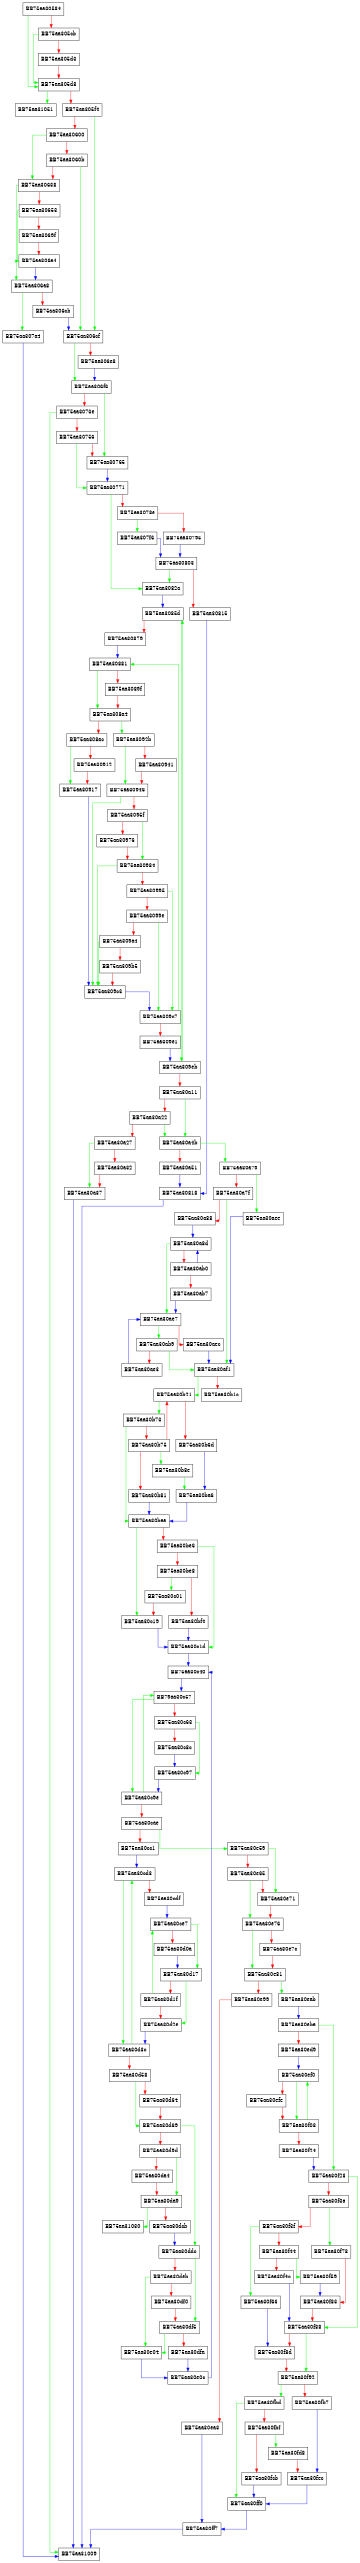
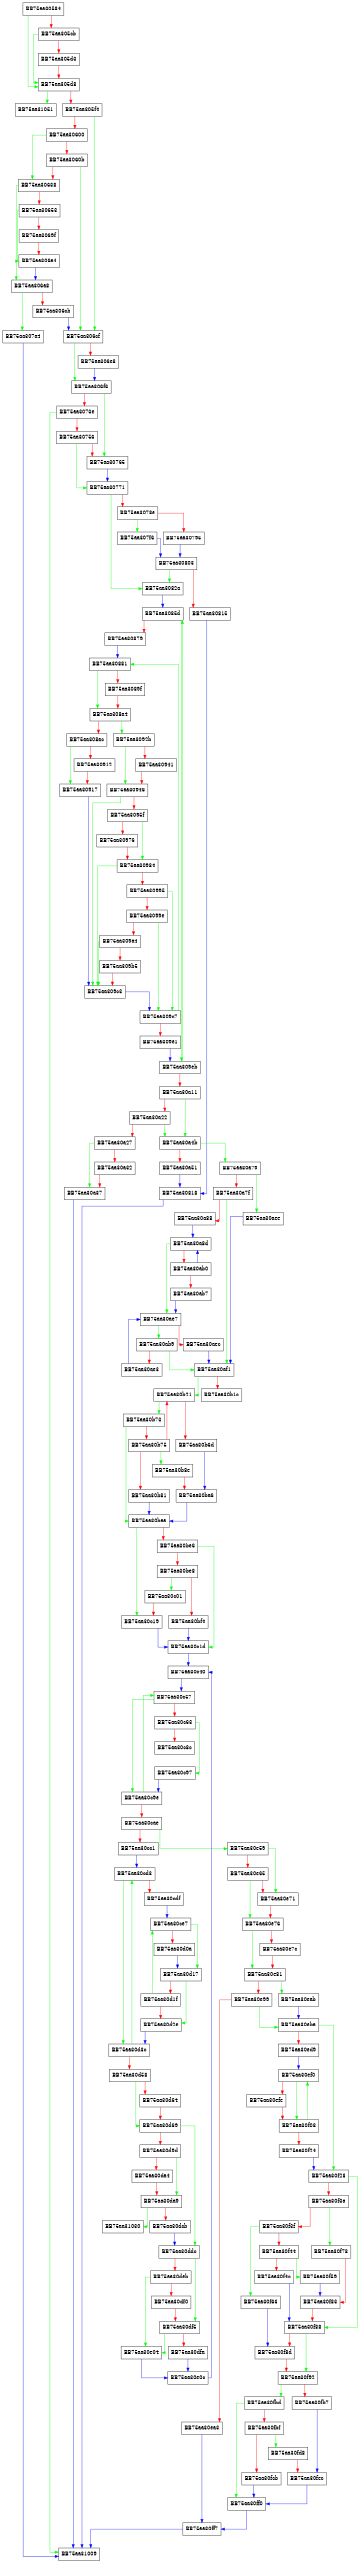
  digraph {
    splines=ortho
    node [shape=box]
    edge [color=red]
    BB75aa30584
    BB75aa305d8
    BB75aa305cb
    BB75aa31051
    BB75aa305f4
    BB75aa305d3
    BB75aa306cf
    BB75aa30600
    BB75aa306f6
    BB75aa306e8
    BB75aa30638
    BB75aa3060b
    BB75aa30765
    BB75aa3073e
    BB75aa306a8
    BB75aa30653
    BB75aa307a4
    BB75aa306cb
    BB75aa306a4
    BB75aa3069f
    BB75aa31009
    BB75aa30771
    BB75aa30756
    BB75aa3082a
    BB75aa3078e
    BB75aa3085d
    BB75aa307f6
    BB75aa30795
    BB75aa309eb
    BB75aa30879
    BB75aa30803
    BB75aa30815
    BB75aa30818
    BB75aa30a11
    BB75aa30881
    BB75aa30a4b
    BB75aa30a22
    BB75aa308a4
    BB75aa3089f
    BB75aa3092b
    BB75aa308ac
    BB75aa30946
    BB75aa30941
    BB75aa30917
    BB75aa30912
    BB75aa309c3
    BB75aa3095f
    BB75aa309c7
    BB75aa309e1
    BB75aa30984
    BB75aa30976
    BB75aa30995
    BB75aa3099e
    BB75aa309a4
    BB75aa309b5
    BB75aa30a79
    BB75aa30a51
    BB75aa30a27
    BB75aa30aee
    BB75aa30a7f
    BB75aa30a37
    BB75aa30a32
    BB75aa30af1
    BB75aa30a88
    BB75aa30b21
    BB75aa30b1c
    BB75aa30a8d
    BB75aa30b73
    BB75aa30b6d
    BB75aa30ae7
    BB75aa30ab0
    BB75aa30ab9
    BB75aa30aec
    BB75aa30ab7
    BB75aa30ae3
    BB75aa30baa
    BB75aa30b75
    BB75aa30ba6
    BB75aa30c19
    BB75aa30be6
    BB75aa30b8e
    BB75aa30b81
    BB75aa30c1d
    BB75aa30be8
    BB75aa30c40
    BB75aa30c01
    BB75aa30bf4
-   BB75aa30c57 [label=BB79aa30c57]
+   BB75aa30c57
    BB75aa30c9e
    BB75aa30c63
    BB75aa30cae
    BB75aa30c97
    BB75aa30c8c
    BB75aa30e59
    BB75aa30cc1
    BB75aa30e71
    BB75aa30e65
    BB75aa30cd3
    BB75aa30e76
    BB75aa30d3c
    BB75aa30cdf
    BB75aa30d58
    BB75aa30ce7
    BB75aa30d69
    BB75aa30d64
    BB75aa30d17
    BB75aa30d0a
    BB75aa30d2e
    BB75aa30d1f
    BB75aa30ddc
    BB75aa30d9d
    BB75aa30df5
    BB75aa30deb
    BB75aa30da9
    BB75aa30da4
    BB75aa30e04
    BB75aa30dfa
    BB75aa30df0
    BB75aa31030
    BB75aa30dcb
    BB75aa30e0c
    BB75aa30e81
    BB75aa30e7c
    BB75aa30eab
    BB75aa30e99
    BB75aa30eba
    BB75aa30ea3
    BB75aa30f28
    BB75aa30ed9
    BB75aa30ff7
    BB75aa30f88
    BB75aa30f3a
    BB75aa30ef0
    BB75aa30f8d
    BB75aa30f92
    BB75aa30f78
    BB75aa30f3f
    BB75aa30f08
    BB75aa30efe
    BB75aa30f24
    BB75aa30fbd
    BB75aa30fb7
    BB75aa30f83
    BB75aa30f66
    BB75aa30f44
    BB75aa30f59
    BB75aa30f4c
    BB75aa30ff0
    BB75aa30fbf
    BB75aa30fec
    BB75aa30fd8
    BB75aa30fcb
    BB75aa30584 -> BB75aa305d8 [color=green]
    BB75aa30584 -> BB75aa305cb
    BB75aa305d8 -> BB75aa31051 [color=green]
    BB75aa305d8 -> BB75aa305f4
    BB75aa305cb -> BB75aa305d8 [color=green]
    BB75aa305cb -> BB75aa305d3
    BB75aa305f4 -> BB75aa306cf [color=green]
    BB75aa305f4 -> BB75aa30600
    BB75aa305d3 -> BB75aa305d8
    BB75aa306cf -> BB75aa306f6 [color=green]
    BB75aa306cf -> BB75aa306e8
    BB75aa30600 -> BB75aa30638 [color=green]
    BB75aa30600 -> BB75aa3060b
    BB75aa306f6 -> BB75aa30765 [color=green]
    BB75aa306f6 -> BB75aa3073e
    BB75aa306e8 -> BB75aa306f6 [color=blue]
    BB75aa30638 -> BB75aa306a8 [color=green]
    BB75aa30638 -> BB75aa30653
    BB75aa3060b -> BB75aa306cf [color=green]
    BB75aa3060b -> BB75aa30638
    BB75aa30765 -> BB75aa30771 [color=blue]
    BB75aa3073e -> BB75aa31009 [color=green]
    BB75aa3073e -> BB75aa30756
    BB75aa306a8 -> BB75aa307a4 [color=green]
    BB75aa306a8 -> BB75aa306cb
    BB75aa30653 -> BB75aa306a4 [color=green]
    BB75aa30653 -> BB75aa3069f
    BB75aa307a4 -> BB75aa31009 [color=blue]
    BB75aa306cb -> BB75aa306cf [color=blue]
    BB75aa306a4 -> BB75aa306a8 [color=blue]
    BB75aa3069f -> BB75aa306a4
    BB75aa30771 -> BB75aa3082a [color=green]
    BB75aa30771 -> BB75aa3078e
    BB75aa30756 -> BB75aa30765
    BB75aa30756 -> BB75aa30771 [color=green]
    BB75aa3082a -> BB75aa3085d [color=blue]
    BB75aa3078e -> BB75aa307f6 [color=green]
    BB75aa3078e -> BB75aa30795
    BB75aa3085d -> BB75aa309eb [color=green]
    BB75aa3085d -> BB75aa30879
    BB75aa307f6 -> BB75aa30803 [color=blue]
    BB75aa30795 -> BB75aa30803 [color=blue]
    BB75aa309eb -> BB75aa3085d [color=green]
    BB75aa309eb -> BB75aa30a11
    BB75aa30879 -> BB75aa30881 [color=blue]
    BB75aa30803 -> BB75aa3082a [color=green]
    BB75aa30803 -> BB75aa30815
    BB75aa30815 -> BB75aa30818 [color=blue]
    BB75aa30818 -> BB75aa31009 [color=blue]
    BB75aa30a11 -> BB75aa30a4b [color=green]
    BB75aa30a11 -> BB75aa30a22
    BB75aa30881 -> BB75aa308a4 [color=green]
    BB75aa30881 -> BB75aa3089f
    BB75aa30a4b -> BB75aa30a79 [color=green]
    BB75aa30a4b -> BB75aa30a51
    BB75aa30a22 -> BB75aa30a4b [color=green]
    BB75aa30a22 -> BB75aa30a27
    BB75aa308a4 -> BB75aa3092b [color=green]
    BB75aa308a4 -> BB75aa308ac
    BB75aa3089f -> BB75aa308a4
    BB75aa3092b -> BB75aa30946 [color=green]
    BB75aa3092b -> BB75aa30941
    BB75aa308ac -> BB75aa30917 [color=green]
    BB75aa308ac -> BB75aa30912
    BB75aa30946 -> BB75aa309c3 [color=green]
    BB75aa30946 -> BB75aa3095f
    BB75aa30941 -> BB75aa30946
    BB75aa30917 -> BB75aa309c3 [color=blue]
    BB75aa30912 -> BB75aa30917
    BB75aa309c3 -> BB75aa309c7 [color=blue]
    BB75aa3095f -> BB75aa30984 [color=green]
    BB75aa3095f -> BB75aa30976
    BB75aa309c7 -> BB75aa30881 [color=green]
    BB75aa309c7 -> BB75aa309e1
    BB75aa309e1 -> BB75aa309eb [color=blue]
    BB75aa30984 -> BB75aa309c3 [color=green]
    BB75aa30984 -> BB75aa30995
    BB75aa30976 -> BB75aa30984
    BB75aa30995 -> BB75aa309c7 [color=green]
    BB75aa30995 -> BB75aa3099e
    BB75aa3099e -> BB75aa309c7 [color=green]
    BB75aa3099e -> BB75aa309a4
    BB75aa309a4 -> BB75aa309c3 [color=green]
    BB75aa309a4 -> BB75aa309b5
    BB75aa309b5 -> BB75aa309c3
    BB75aa30a79 -> BB75aa30aee [color=green]
    BB75aa30a79 -> BB75aa30a7f
    BB75aa30a51 -> BB75aa30818 [color=blue]
    BB75aa30a27 -> BB75aa30a37 [color=green]
    BB75aa30a27 -> BB75aa30a32
    BB75aa30aee -> BB75aa30af1 [color=blue]
    BB75aa30a7f -> BB75aa30af1 [color=green]
    BB75aa30a7f -> BB75aa30a88
    BB75aa30a37 -> BB75aa31009 [color=blue]
    BB75aa30a32 -> BB75aa30a37
    BB75aa30af1 -> BB75aa30b21 [color=green]
    BB75aa30af1 -> BB75aa30b1c
    BB75aa30a88 -> BB75aa30a8d [color=blue]
    BB75aa30b21 -> BB75aa30b73 [color=green]
    BB75aa30b21 -> BB75aa30b6d
    BB75aa30a8d -> BB75aa30ae7 [color=green]
    BB75aa30a8d -> BB75aa30ab0
    BB75aa30b73 -> BB75aa30baa [color=green]
    BB75aa30b73 -> BB75aa30b75
    BB75aa30b6d -> BB75aa30ba6 [color=blue]
    BB75aa30ae7 -> BB75aa30ab9 [color=green]
    BB75aa30ae7 -> BB75aa30aec
    BB75aa30ab0 -> BB75aa30a8d [color=blue]
    BB75aa30ab0 -> BB75aa30ab7
    BB75aa30ab9 -> BB75aa30af1 [color=green]
    BB75aa30ab9 -> BB75aa30ae3
    BB75aa30aec -> BB75aa30af1 [color=blue]
    BB75aa30ab7 -> BB75aa30ae7 [color=blue]
    BB75aa30ae3 -> BB75aa30ae7 [color=blue]
    BB75aa30baa -> BB75aa30c19 [color=green]
    BB75aa30baa -> BB75aa30be6
    BB75aa30b75 -> BB75aa30b21
    BB75aa30b75 -> BB75aa30b8e [color=green]
    BB75aa30b75 -> BB75aa30b81
    BB75aa30ba6 -> BB75aa30baa [color=blue]
    BB75aa30c19 -> BB75aa30c1d [color=blue]
    BB75aa30be6 -> BB75aa30c1d [color=green]
    BB75aa30be6 -> BB75aa30be8
-   BB75aa30b8e -> BB75aa30ba6 [color=green]
+   BB75aa30b8e -> BB75aa30ba6
    BB75aa30b81 -> BB75aa30baa [color=blue]
    BB75aa30c1d -> BB75aa30c40 [color=blue]
    BB75aa30be8 -> BB75aa30c01 [color=green]
    BB75aa30be8 -> BB75aa30bf4
    BB75aa30c40 -> BB75aa30c57 [color=blue]
    BB75aa30c01 -> BB75aa30c19
    BB75aa30bf4 -> BB75aa30c1d [color=blue]
    BB75aa30c57 -> BB75aa30c9e [color=green]
    BB75aa30c57 -> BB75aa30c63
    BB75aa30c9e -> BB75aa30c57 [color=green]
    BB75aa30c9e -> BB75aa30cae
    BB75aa30c63 -> BB75aa30c97 [color=green]
    BB75aa30c63 -> BB75aa30c8c
    BB75aa30cae -> BB75aa30e59 [color=green]
    BB75aa30cae -> BB75aa30cc1
    BB75aa30c97 -> BB75aa30c9e [color=blue]
-   BB75aa30c8c -> BB75aa30c97 [color=blue]
    BB75aa30e59 -> BB75aa30e71 [color=green]
    BB75aa30e59 -> BB75aa30e65
    BB75aa30cc1 -> BB75aa30cd3 [color=blue]
    BB75aa30e71 -> BB75aa30e76
    BB75aa30e65 -> BB75aa30e71
    BB75aa30e65 -> BB75aa30e76 [color=green]
    BB75aa30cd3 -> BB75aa30d3c [color=green]
    BB75aa30cd3 -> BB75aa30cdf
    BB75aa30e76 -> BB75aa30e81 [color=green]
    BB75aa30e76 -> BB75aa30e7c
    BB75aa30d3c -> BB75aa30cd3 [color=green]
    BB75aa30d3c -> BB75aa30d58
    BB75aa30cdf -> BB75aa30ce7 [color=blue]
    BB75aa30d58 -> BB75aa30d69 [color=green]
    BB75aa30d58 -> BB75aa30d64
    BB75aa30ce7 -> BB75aa30d17 [color=green]
    BB75aa30ce7 -> BB75aa30d0a
    BB75aa30d69 -> BB75aa30ddc [color=green]
    BB75aa30d69 -> BB75aa30d9d
    BB75aa30d64 -> BB75aa30d69
    BB75aa30d17 -> BB75aa30d2e [color=green]
    BB75aa30d17 -> BB75aa30d1f
    BB75aa30d0a -> BB75aa30d17 [color=blue]
    BB75aa30d2e -> BB75aa30d3c [color=blue]
    BB75aa30d1f -> BB75aa30ce7 [color=green]
    BB75aa30d1f -> BB75aa30d2e
    BB75aa30ddc -> BB75aa30df5 [color=green]
    BB75aa30ddc -> BB75aa30deb
    BB75aa30d9d -> BB75aa30da9 [color=green]
    BB75aa30d9d -> BB75aa30da4
    BB75aa30df5 -> BB75aa30e04 [color=green]
    BB75aa30df5 -> BB75aa30dfa
    BB75aa30deb -> BB75aa30e04 [color=green]
    BB75aa30deb -> BB75aa30df0
    BB75aa30da9 -> BB75aa31030 [color=green]
    BB75aa30da9 -> BB75aa30dcb
    BB75aa30da4 -> BB75aa30da9
    BB75aa30e04 -> BB75aa30e0c [color=blue]
    BB75aa30dfa -> BB75aa30e0c [color=blue]
    BB75aa30df0 -> BB75aa30df5
    BB75aa30dcb -> BB75aa30ddc [color=blue]
    BB75aa30e0c -> BB75aa30c40 [color=blue]
    BB75aa30e81 -> BB75aa30eab [color=green]
    BB75aa30e81 -> BB75aa30e99
    BB75aa30e7c -> BB75aa30e81
    BB75aa30eab -> BB75aa30eba [color=blue]
+   BB75aa30e99 -> BB75aa30eba [color=green]
    BB75aa30e99 -> BB75aa30ea3
    BB75aa30eba -> BB75aa30f28 [color=green]
    BB75aa30eba -> BB75aa30ed9
    BB75aa30ea3 -> BB75aa30ff7 [color=blue]
    BB75aa30f28 -> BB75aa30f88 [color=green]
    BB75aa30f28 -> BB75aa30f3a
    BB75aa30ed9 -> BB75aa30ef0 [color=blue]
    BB75aa30ff7 -> BB75aa31009 [color=blue]
    BB75aa30f88 -> BB75aa30f8d
    BB75aa30f88 -> BB75aa30f92 [color=green]
    BB75aa30f3a -> BB75aa30f78 [color=green]
    BB75aa30f3a -> BB75aa30f3f
    BB75aa30ef0 -> BB75aa30f08 [color=green]
    BB75aa30ef0 -> BB75aa30efe
    BB75aa30f8d -> BB75aa30f92
    BB75aa30f92 -> BB75aa30fbd [color=green]
    BB75aa30f92 -> BB75aa30fb7
    BB75aa30f78 -> BB75aa30f83
    BB75aa30f3f -> BB75aa30f66 [color=green]
    BB75aa30f3f -> BB75aa30f44
    BB75aa30f08 -> BB75aa30ef0 [color=green]
    BB75aa30f08 -> BB75aa30f24
    BB75aa30efe -> BB75aa30f08
    BB75aa30f24 -> BB75aa30f28 [color=blue]
    BB75aa30fbd -> BB75aa30ff0 [color=green]
    BB75aa30fbd -> BB75aa30fbf
    BB75aa30fb7 -> BB75aa30fec [color=blue]
    BB75aa30f83 -> BB75aa30f88
    BB75aa30f66 -> BB75aa30f8d [color=blue]
    BB75aa30f44 -> BB75aa30f59 [color=green]
    BB75aa30f44 -> BB75aa30f4c
    BB75aa30f59 -> BB75aa30f83 [color=blue]
    BB75aa30f4c -> BB75aa30f88 [color=blue]
    BB75aa30ff0 -> BB75aa30ff7 [color=blue]
    BB75aa30fbf -> BB75aa30fd8 [color=green]
    BB75aa30fbf -> BB75aa30fcb
    BB75aa30fec -> BB75aa30ff0 [color=blue]
    BB75aa30fd8 -> BB75aa30fec
    BB75aa30fcb -> BB75aa30ff0 [color=blue]
  }
